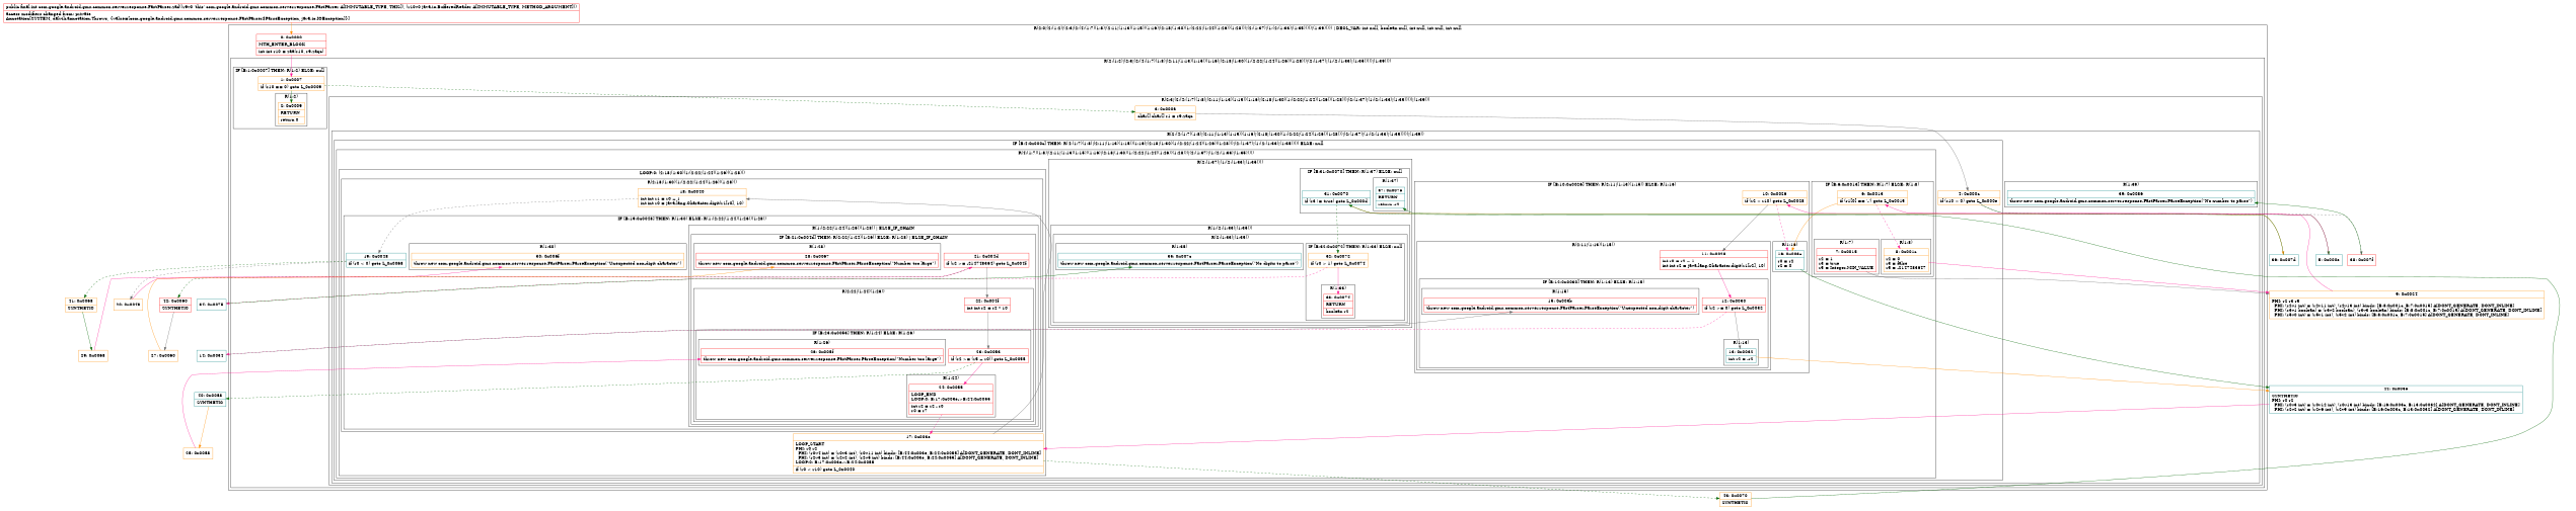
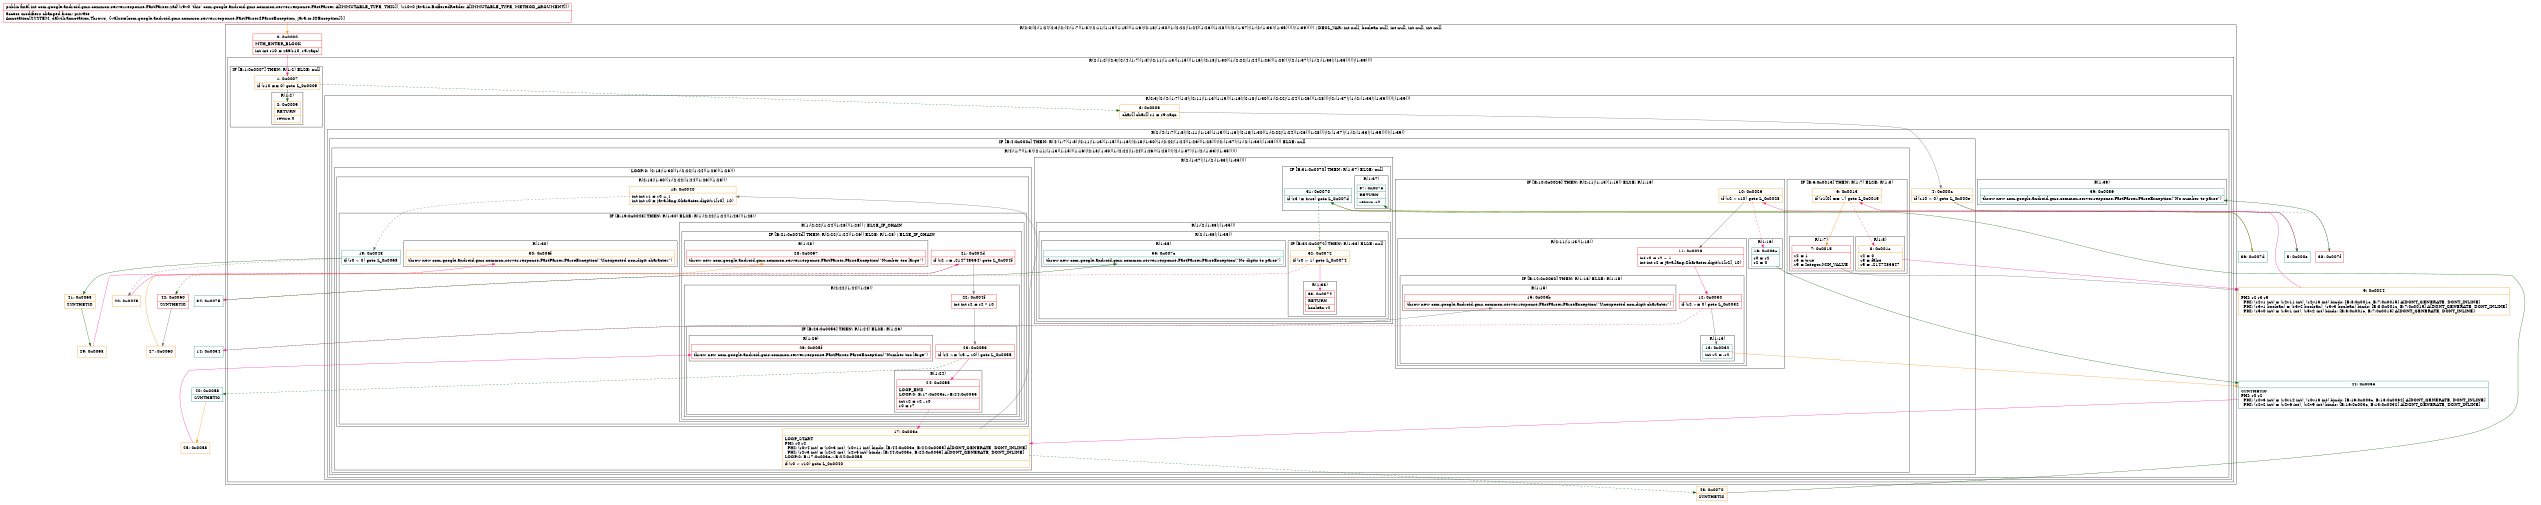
  digraph {
    node [color=darkorange shape=record]
    edge [color=deeppink]
    n1 [label="{2\:\ 0x0009|RETURN\l|return 0\l}"]
    n2 [label="{1\:\ 0x0007|if (r10 == 0) goto L_0x0009\l}"]
    n3 [color=red label="{7\:\ 0x0015|r2 = 1\lr3 = true\lr5 = Integer.MIN_VALUE\l}"]
    n4 [label="{8\:\ 0x001c|r2 = 0\lr3 = false\lr5 = \-2147483647\l}"]
    n5 [label="{6\:\ 0x0013|if (r1[0] == '\-') goto L_0x0015\l}"]
    n6 [color=teal label="{13\:\ 0x0032|int r2 = \-r2\l}"]
    n7 [color=red label="{15\:\ 0x003b|throw new com.google.android.gms.common.server.response.FastParser.ParseException(\"Unexpected non\-digit character\")\l}"]
    n8 [color=red label="{12\:\ 0x0030|if (r2 \>= 0) goto L_0x0032\l}"]
    n9 [color=red label="{11\:\ 0x0028|int r0 = r2 + 1\lint int r2 = java.lang.Character.digit(r1[r2], 10)\l}"]
    n10 [color=teal label="{16\:\ 0x003c|r0 = r2\lr2 = 0\l}"]
    n11 [label="{10\:\ 0x0026|if (r2 \< r10) goto L_0x0028\l}"]
    n12 [label="{30\:\ 0x006f|throw new com.google.android.gms.common.server.response.FastParser.ParseException(\"Unexpected non\-digit character\")\l}"]
    n13 [color=red label="{24\:\ 0x0055|LOOP_END\lLOOP:0: B:17:0x003e\-\>B:24:0x0055\l|int r2 = r2 \- r0\lr0 = r7\l}"]
    n14 [color=red label="{26\:\ 0x005f|throw new com.google.android.gms.common.server.response.FastParser.ParseException(\"Number too large\")\l}"]
    n15 [color=red label="{23\:\ 0x0053|if (r2 \>= (r5 + r0)) goto L_0x0055\l}"]
    n16 [color=red label="{22\:\ 0x004f|int int r2 = r2 * 10\l}"]
    n17 [color=red label="{28\:\ 0x0067|throw new com.google.android.gms.common.server.response.FastParser.ParseException(\"Number too large\")\l}"]
    n18 [color=red label="{21\:\ 0x004d|if (r2 \>= \-214748364) goto L_0x004f\l}"]
    n19 [color=teal label="{19\:\ 0x0048|if (r0 \< 0) goto L_0x0068\l}"]
    n20 [label="{18\:\ 0x0040|int int r1 = r0 + 1\lint int r0 = java.lang.Character.digit(r1[r0], 10)\l}"]
    n21 [label="{17\:\ 0x003e|LOOP_START\lPHI: r0 r2 \l  PHI: (r0v4 int) = (r0v3 int), (r0v11 int) binds: [B:44:0x003e, B:24:0x0055] A[DONT_GENERATE, DONT_INLINE]\l  PHI: (r2v3 int) = (r2v2 int), (r2v5 int) binds: [B:44:0x003e, B:24:0x0055] A[DONT_GENERATE, DONT_INLINE]\lLOOP:0: B:17:0x003e\-\>B:24:0x0055\l|if (r0 \< r10) goto L_0x0040\l}"]
    n22 [color=teal label="{37\:\ 0x007e|RETURN\l|return \-r2\l}"]
-   n23 [color=teal label="{31\:\ 0x0070|if (r3 != true) goto L_0x000d\l}"]
+   n23 [color=teal label="{31\:\ 0x0070|if (r3 != true) goto L_0x007d\l}"]
    n24 [color=red label="{33\:\ 0x0074|RETURN\l|boolean r2\l}"]
    n25 [label="{32\:\ 0x0072|if (r0 \> 1) goto L_0x0074\l}"]
    n26 [color=teal label="{35\:\ 0x007c|throw new com.google.android.gms.common.server.response.FastParser.ParseException(\"No digits to parse\")\l}"]
    n27 [label="{4\:\ 0x000c|if (r10 \> 0) goto L_0x000e\l}"]
    n28 [color=teal label="{39\:\ 0x0086|throw new com.google.android.gms.common.server.response.FastParser.ParseException(\"No number to parse\")\l}"]
    n29 [label="{3\:\ 0x000a|char[] char[] r1 = r9.zaqc\l}"]
    n30 [color=red label="{0\:\ 0x0000|MTH_ENTER_BLOCK\l|int int r10 = zaa(r10, r9.zaqc)\l}"]
    n31 [label="{9\:\ 0x0024|PHI: r2 r3 r5 \l  PHI: (r2v1 int) = (r2v11 int), (r2v13 int) binds: [B:8:0x001c, B:7:0x0015] A[DONT_GENERATE, DONT_INLINE]\l  PHI: (r3v1 boolean) = (r3v2 boolean), (r3v3 boolean) binds: [B:8:0x001c, B:7:0x0015] A[DONT_GENERATE, DONT_INLINE]\l  PHI: (r5v0 int) = (r5v1 int), (r5v2 int) binds: [B:8:0x001c, B:7:0x0015] A[DONT_GENERATE, DONT_INLINE]\l}"]
    n32 [color=teal label="{44\:\ 0x003e|SYNTHETIC\lPHI: r0 r2 \l  PHI: (r0v3 int) = (r0v12 int), (r0v13 int) binds: [B:16:0x003c, B:13:0x0032] A[DONT_GENERATE, DONT_INLINE]\l  PHI: (r2v2 int) = (r2v6 int), (r2v9 int) binds: [B:16:0x003c, B:13:0x0032] A[DONT_GENERATE, DONT_INLINE]\l}"]
    n33 [color=teal label="{14\:\ 0x0034}"]
    n34 [color=teal label="{40\:\ 0x0058|SYNTHETIC\l}"]
    n35 [color=red label="{42\:\ 0x0060|SYNTHETIC\l}"]
    n36 [label="{20\:\ 0x004a}"]
    n37 [label="{41\:\ 0x0068|SYNTHETIC\l}"]
    n38 [label="{43\:\ 0x0070|SYNTHETIC\l}"]
    n39 [color=teal label="{36\:\ 0x007d}"]
    n40 [color=teal label="{34\:\ 0x0075}"]
    n41 [color=teal label="{5\:\ 0x000e}"]
    n42 [color=red label="{38\:\ 0x007f}"]
    n43 [label="{29\:\ 0x0068}"]
    n44 [label="{27\:\ 0x0060}"]
    n45 [label="{25\:\ 0x0058}"]
    n46 [color=red label="{public final int com.google.android.gms.common.server.response.FastParser.zad((r9v0 'this' com.google.android.gms.common.server.response.FastParser A[IMMUTABLE_TYPE, THIS]), (r10v0 java.io.BufferedReader A[IMMUTABLE_TYPE, METHOD_ARGUMENT]))  | access modifiers changed from: private\lAnnotation[SYSTEM, dalvik.annotation.Throws, \{value=[com.google.android.gms.common.server.response.FastParser$ParseException, java.io.IOException]\}]\l}"]
    subgraph cluster_1 {
      label="R(2:0|(2:(1:2)|(2:3|(2:(4:(1:7)(1:8)|(2:11|(1:13)(1:15))(1:16)|(2:18|(1:30)(1:(2:22|(1:24)(1:26))(1:28)))|(2:(1:37)|(1:(2:(1:33)|(1:35)))))|(1:39))))) | DECL_VAR: int null, boolean null, int null, int null, int null\l"
      n30
      subgraph cluster_2 {
        label="R(2:(1:2)|(2:3|(2:(4:(1:7)(1:8)|(2:11|(1:13)(1:15))(1:16)|(2:18|(1:30)(1:(2:22|(1:24)(1:26))(1:28)))|(2:(1:37)|(1:(2:(1:33)|(1:35)))))|(1:39))))"
        subgraph cluster_3 {
          label="IF [B:1:0x0007] THEN: R(1:2) ELSE: null"
          n2
          subgraph cluster_4 {
            label="R(1:2)"
            n1
          }
        }
        subgraph cluster_5 {
          label="R(2:3|(2:(4:(1:7)(1:8)|(2:11|(1:13)(1:15))(1:16)|(2:18|(1:30)(1:(2:22|(1:24)(1:26))(1:28)))|(2:(1:37)|(1:(2:(1:33)|(1:35)))))|(1:39)))"
          n29
          subgraph cluster_6 {
            label="R(2:(4:(1:7)(1:8)|(2:11|(1:13)(1:15))(1:16)|(2:18|(1:30)(1:(2:22|(1:24)(1:26))(1:28)))|(2:(1:37)|(1:(2:(1:33)|(1:35)))))|(1:39))"
            subgraph cluster_7 {
              label="IF [B:4:0x000c] THEN: R(4:(1:7)(1:8)|(2:11|(1:13)(1:15))(1:16)|(2:18|(1:30)(1:(2:22|(1:24)(1:26))(1:28)))|(2:(1:37)|(1:(2:(1:33)|(1:35))))) ELSE: null"
              n27
              subgraph cluster_8 {
                label="R(4:(1:7)(1:8)|(2:11|(1:13)(1:15))(1:16)|(2:18|(1:30)(1:(2:22|(1:24)(1:26))(1:28)))|(2:(1:37)|(1:(2:(1:33)|(1:35)))))"
                subgraph cluster_9 {
                  label="IF [B:6:0x0013] THEN: R(1:7) ELSE: R(1:8)"
                  n5
                  subgraph cluster_10 {
                    label="R(1:7)"
                    n3
                  }
                  subgraph cluster_11 {
                    label="R(1:8)"
                    n4
                  }
                }
                subgraph cluster_12 {
                  label="IF [B:10:0x0026] THEN: R(2:11|(1:13)(1:15)) ELSE: R(1:16)"
                  n11
                  subgraph cluster_13 {
                    label="R(2:11|(1:13)(1:15))"
                    n9
                    subgraph cluster_14 {
                      label="IF [B:12:0x0030] THEN: R(1:13) ELSE: R(1:15)"
                      n8
                      subgraph cluster_15 {
                        label="R(1:13)"
                        n6
                      }
                      subgraph cluster_16 {
                        label="R(1:15)"
                        n7
                      }
                    }
                  }
                  subgraph cluster_17 {
                    label="R(1:16)"
                    n10
                  }
                }
                subgraph cluster_18 {
                  label="LOOP:0: (2:18|(1:30)(1:(2:22|(1:24)(1:26))(1:28)))"
                  n21
                  subgraph cluster_19 {
                    label="R(2:18|(1:30)(1:(2:22|(1:24)(1:26))(1:28)))"
                    n20
                    subgraph cluster_20 {
                      label="IF [B:19:0x0048] THEN: R(1:30) ELSE: R(1:(2:22|(1:24)(1:26))(1:28))"
                      n19
                      subgraph cluster_21 {
                        label="R(1:30)"
                        n12
                      }
                      subgraph cluster_22 {
                        label="R(1:(2:22|(1:24)(1:26))(1:28)) | ELSE_IF_CHAIN\l"
                        subgraph cluster_23 {
                          label="IF [B:21:0x004d] THEN: R(2:22|(1:24)(1:26)) ELSE: R(1:28) | ELSE_IF_CHAIN\l"
                          n18
                          subgraph cluster_24 {
                            label="R(2:22|(1:24)(1:26))"
                            n16
                            subgraph cluster_25 {
                              label="IF [B:23:0x0053] THEN: R(1:24) ELSE: R(1:26)"
                              n15
                              subgraph cluster_26 {
                                label="R(1:24)"
                                n13
                              }
                              subgraph cluster_27 {
                                label="R(1:26)"
                                n14
                              }
                            }
                          }
                          subgraph cluster_28 {
                            label="R(1:28)"
                            n17
                          }
                        }
                      }
                    }
                  }
                }
                subgraph cluster_29 {
                  label="R(2:(1:37)|(1:(2:(1:33)|(1:35))))"
                  subgraph cluster_30 {
                    label="IF [B:31:0x0070] THEN: R(1:37) ELSE: null"
                    n23
                    subgraph cluster_31 {
                      label="R(1:37)"
                      n22
                    }
                  }
                  subgraph cluster_32 {
                    label="R(1:(2:(1:33)|(1:35)))"
                    subgraph cluster_33 {
                      label="R(2:(1:33)|(1:35))"
                      subgraph cluster_34 {
                        label="IF [B:32:0x0072] THEN: R(1:33) ELSE: null"
                        n25
                        subgraph cluster_35 {
                          label="R(1:33)"
                          n24
                        }
                      }
                      subgraph cluster_36 {
                        label="R(1:35)"
                        n26
                      }
                    }
                  }
                }
              }
            }
            subgraph cluster_37 {
              label="R(1:39)"
              n28
            }
          }
        }
      }
    }
    n2 -> n1 [color=darkgreen]
    n2 -> n29 [color=darkgreen style=dashed]
    n3 -> n31 [color=gray40]
    n4 -> n31
-   n5 -> n10 [color=darkorange]
+   n5 -> n3 [color=darkorange]
    n5 -> n4 [style=dashed]
    n6 -> n32 [color=darkorange]
    n8 -> n6 [color=gray40]
    n8 -> n33 [style=dashed]
    n9 -> n8
    n10 -> n32 [color=darkgreen]
    n11 -> n9 [color=gray40]
    n11 -> n10 [style=dashed]
    n13 -> n21 [style=dashed]
    n15 -> n13
    n15 -> n34 [color=darkgreen style=dashed]
    n16 -> n15 [color=gray40]
    n18 -> n16 [color=gray40]
    n18 -> n35 [color=darkgreen style=dashed]
    n19 -> n36 [color=gray40 style=dashed]
-   n19 -> n37 [color=darkgreen style=dashed]
+   n19 -> n37 [color=darkgreen]
    n20 -> n19 [color=gray40 style=dashed]
    n21 -> n20 [color=gray40]
    n21 -> n38 [color=darkgreen style=dashed]
    n23 -> n25 [color=darkgreen style=dashed]
    n23 -> n39 [color=darkorange]
    n25 -> n24
    n25 -> n40 [style=dashed]
    n27 -> n41 [color=darkgreen]
    n27 -> n42 [color=gray40 style=dashed]
    n29 -> n27 [color=gray40]
    n30 -> n2
    n31 -> n11
    n32 -> n21
    n33 -> n7 [color=gray40]
    n34 -> n45 [color=darkorange]
    n35 -> n44 [color=gray40]
    n36 -> n18
    n37 -> n43 [color=darkgreen]
    n38 -> n23 [color=darkgreen]
    n39 -> n22 [color=darkgreen]
    n40 -> n26 [color=darkgreen]
    n41 -> n5
    n42 -> n28 [color=darkgreen]
    n43 -> n12
    n44 -> n17 [color=darkorange]
    n45 -> n14
    n46 -> n30 [color=darkorange]
  }
